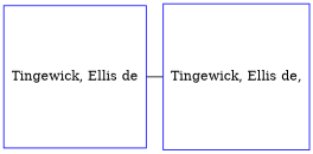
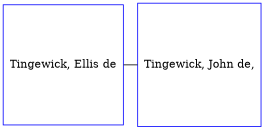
  digraph {
    node [color=blue regular=1 shape=box]
    n1 [label="Tingewick, Ellis de"]
-   n2 [label="Tingewick, Ellis de,"]
+   n2 [label="Tingewick, John de,"]
    subgraph sub_1 {
      rank=same
      n1
      n2
    }
    n1 -> n2 [dir=none]
  }
